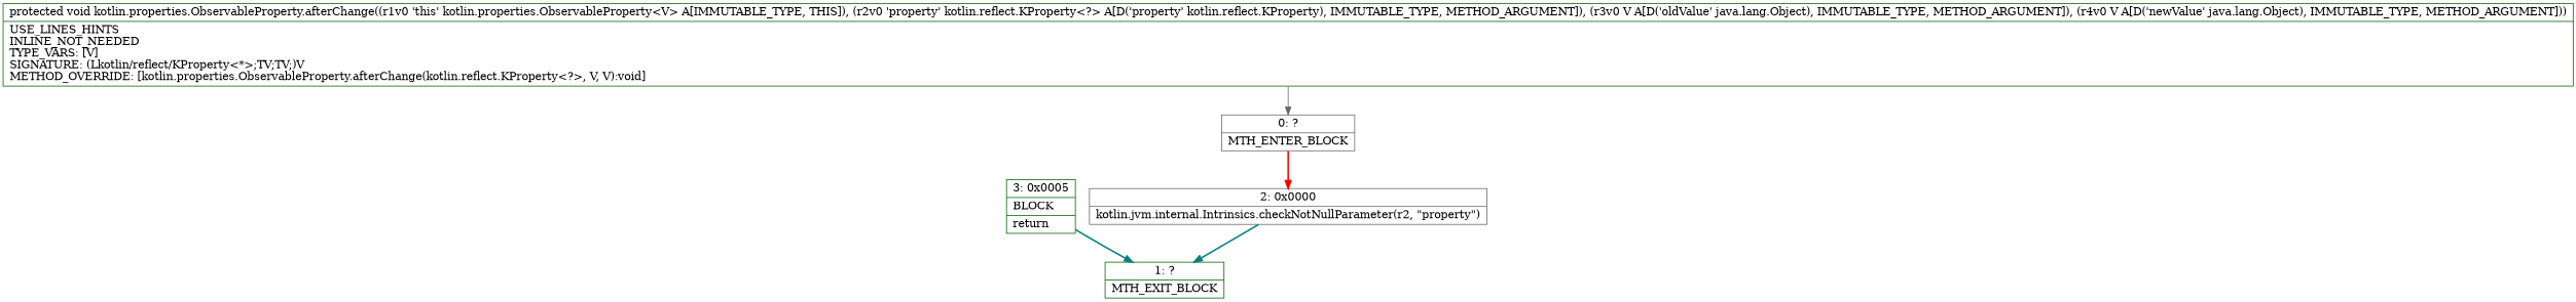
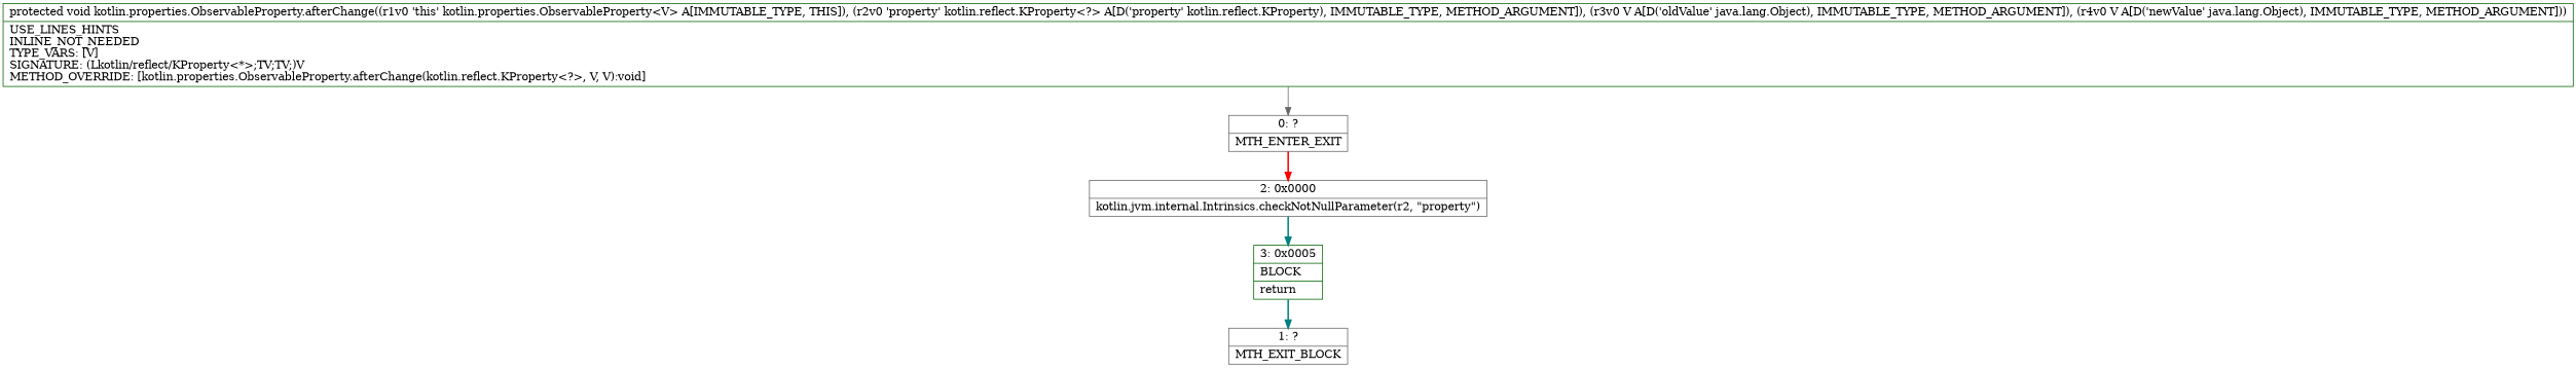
  digraph {
    node [color=gray40 shape=record]
    edge [color=teal style=bold]
-   n1 [label="{0\:\ ?|MTH_ENTER_BLOCK\l}"]
+   n1 [label="{0\:\ ?|MTH_ENTER_EXIT\l}"]
    n2 [label="{2\:\ 0x0000|kotlin.jvm.internal.Intrinsics.checkNotNullParameter(r2, \"property\")\l}"]
    n3 [color=darkgreen label="{3\:\ 0x0005|BLOCK\l|return\l}"]
-   n4 [color=darkgreen label="{1\:\ ?|MTH_EXIT_BLOCK\l}"]
+   n4 [label="{1\:\ ?|MTH_EXIT_BLOCK\l}"]
    n5 [color=darkgreen label="{protected void kotlin.properties.ObservableProperty.afterChange((r1v0 'this' kotlin.properties.ObservableProperty\<V\> A[IMMUTABLE_TYPE, THIS]), (r2v0 'property' kotlin.reflect.KProperty\<?\> A[D('property' kotlin.reflect.KProperty), IMMUTABLE_TYPE, METHOD_ARGUMENT]), (r3v0 V A[D('oldValue' java.lang.Object), IMMUTABLE_TYPE, METHOD_ARGUMENT]), (r4v0 V A[D('newValue' java.lang.Object), IMMUTABLE_TYPE, METHOD_ARGUMENT]))  | USE_LINES_HINTS\lINLINE_NOT_NEEDED\lTYPE_VARS: [V]\lSIGNATURE: (Lkotlin\/reflect\/KProperty\<*\>;TV;TV;)V\lMETHOD_OVERRIDE: [kotlin.properties.ObservableProperty.afterChange(kotlin.reflect.KProperty\<?\>, V, V):void]\l}"]
    n1 -> n2 [color=red]
-   n2 -> n4
+   n2 -> n3
    n3 -> n4
    n5 -> n1 [color=gray40 style=solid]
  }
